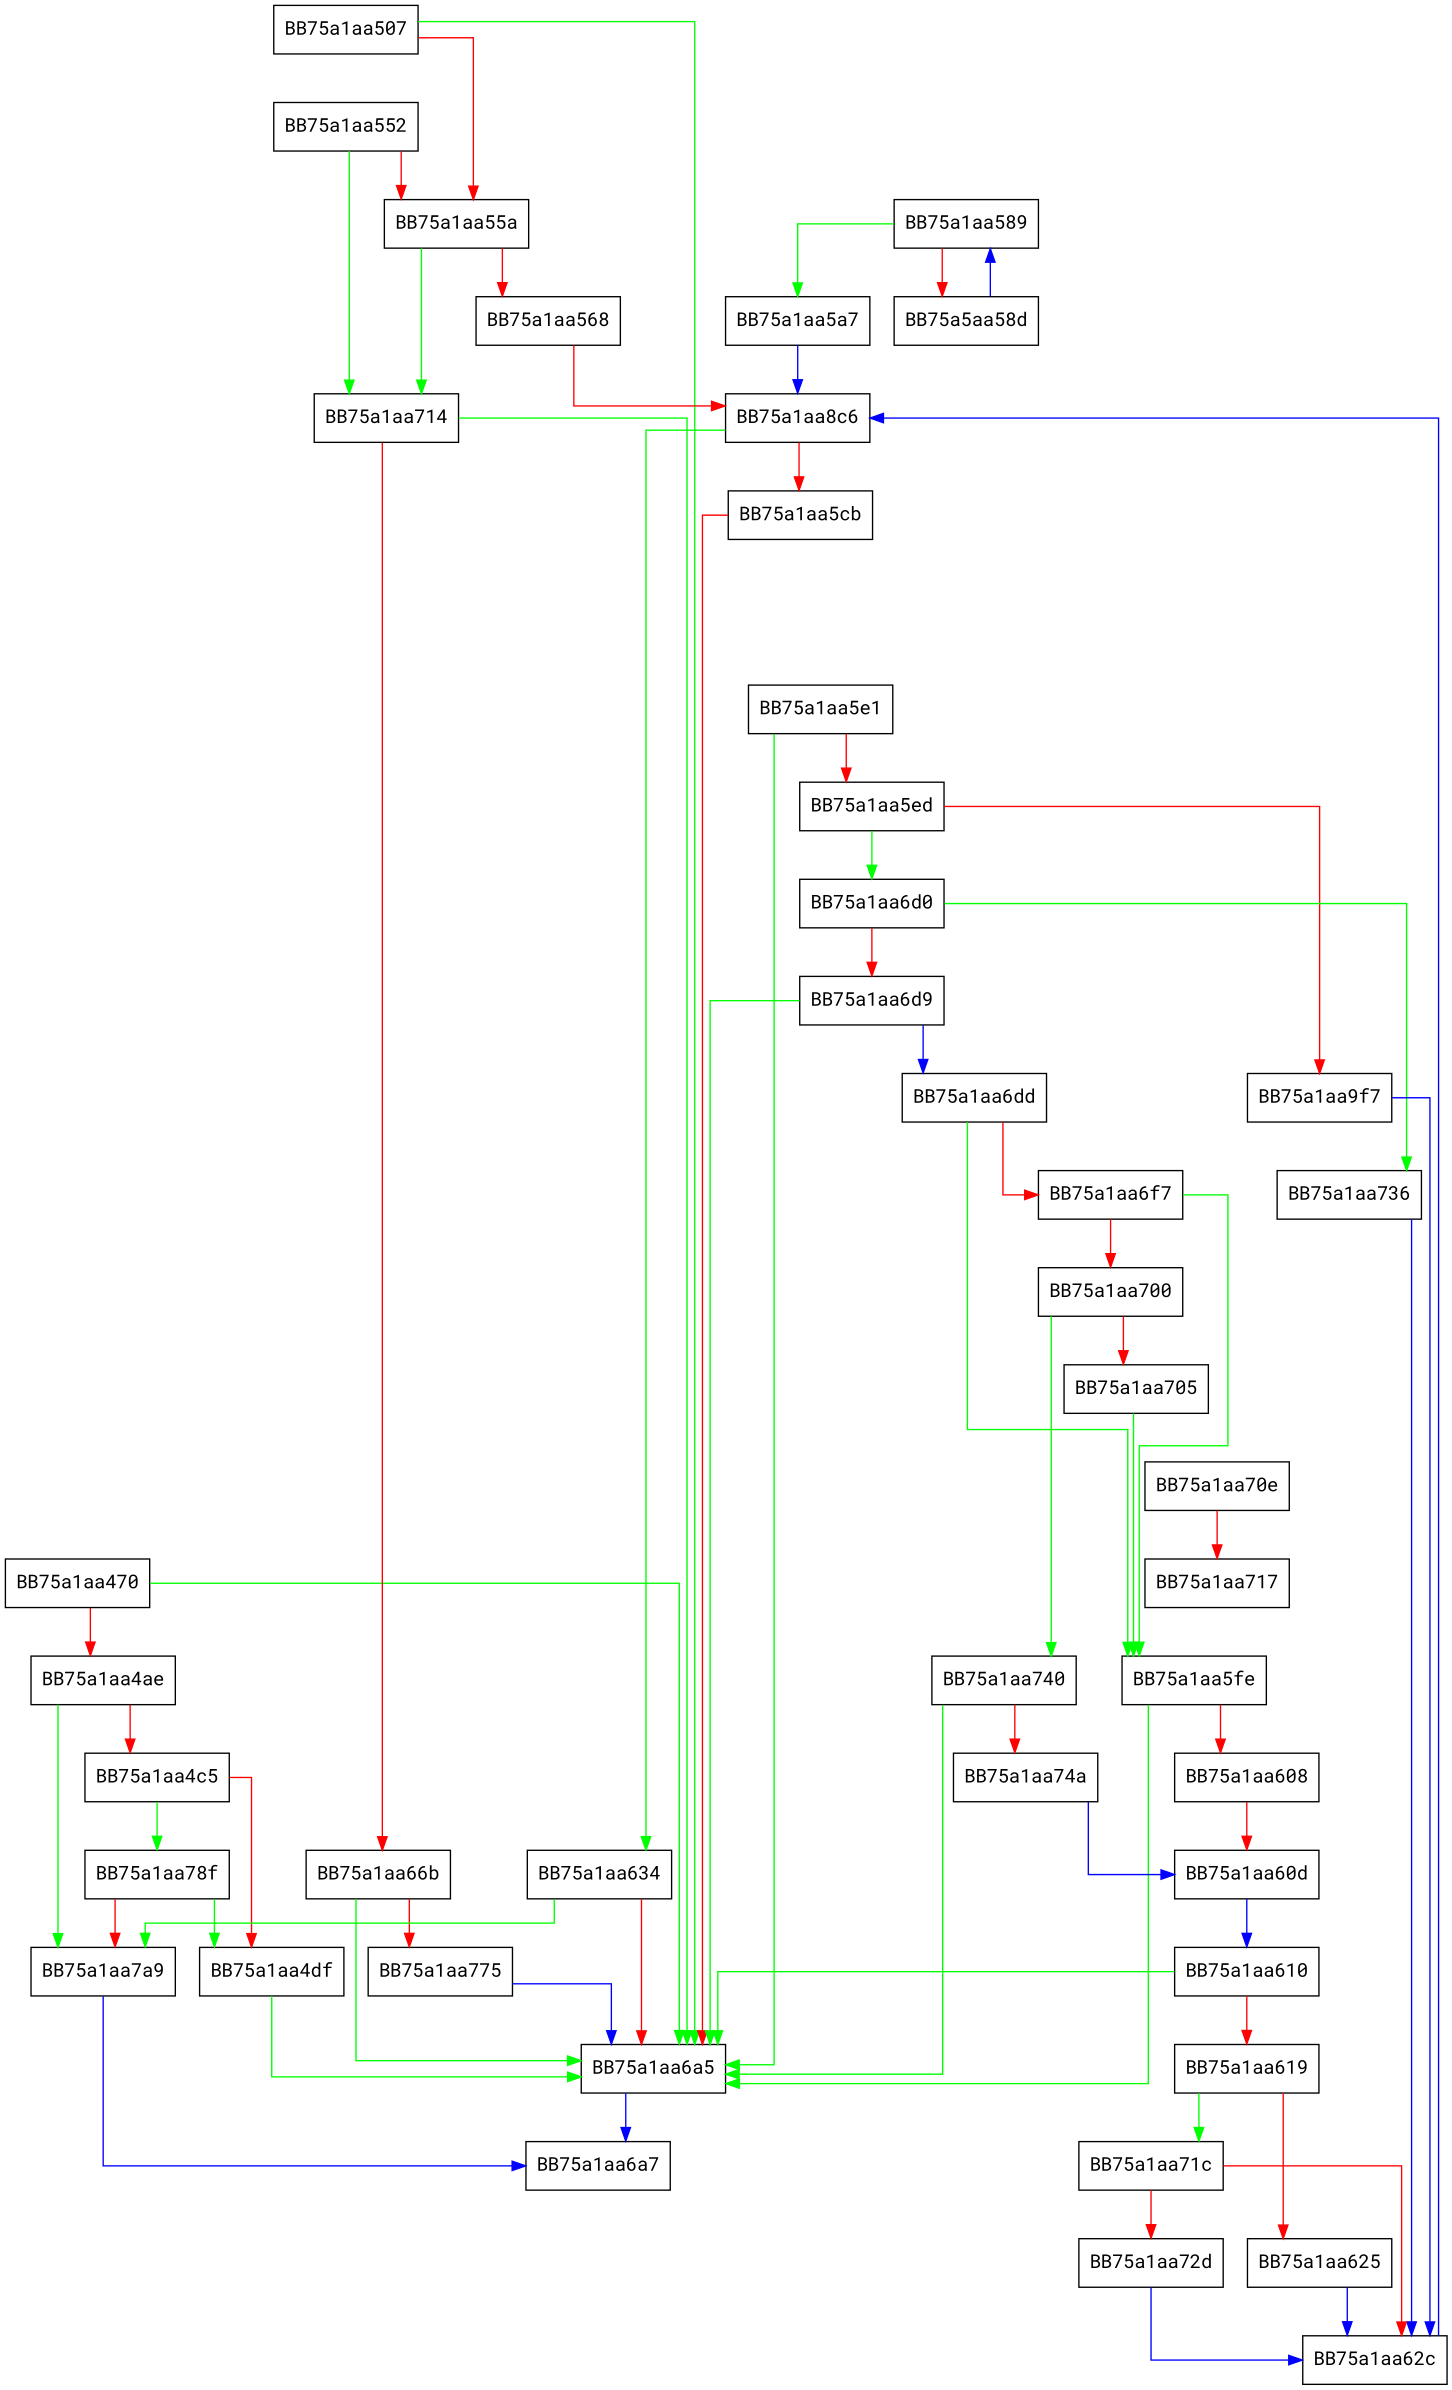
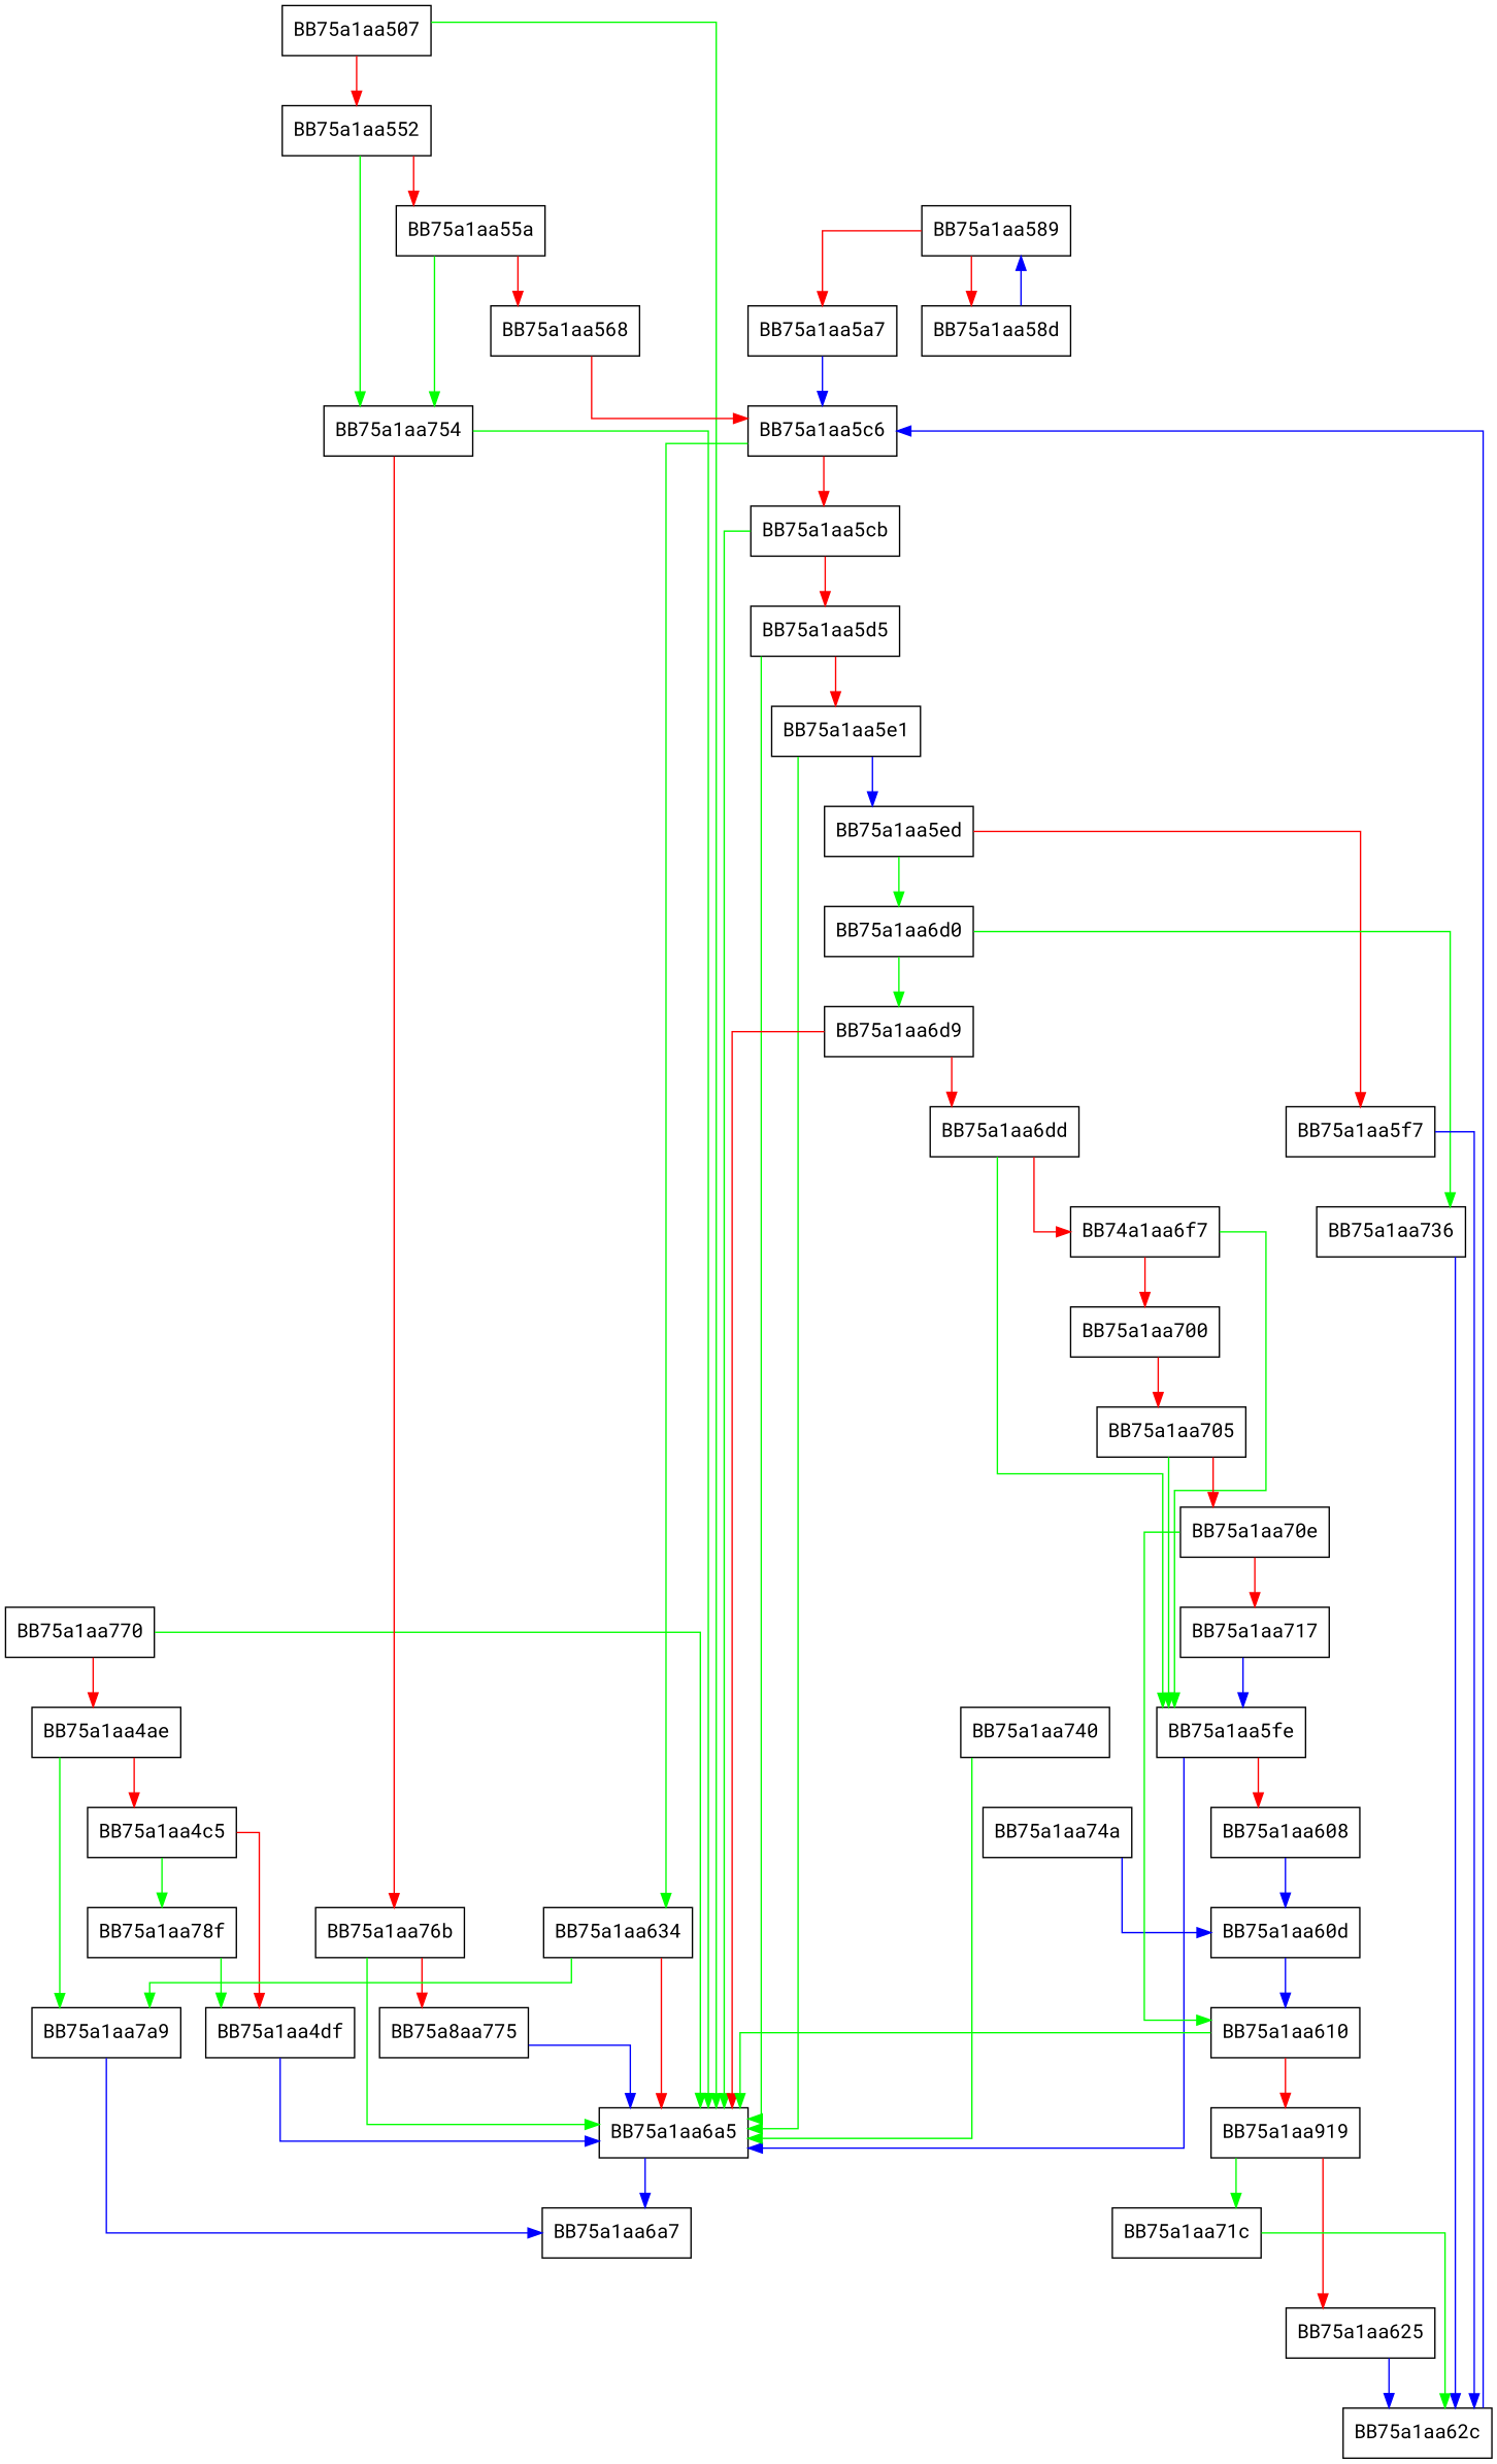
  digraph {
    fontname="Roboto Mono"
    splines=ortho
    node [fontname="Roboto Mono" shape=box]
    edge [color=green fontname="Roboto Mono"]
-   BB75a1aa470
+   BB75a1aa470 [label=BB75a1aa770]
    BB75a1aa6a5
    BB75a1aa4ae
    BB75a1aa6a7
    BB75a1aa7a9
    BB75a1aa4c5
    BB75a1aa78f
    BB75a1aa4df
    BB75a1aa507
    BB75a1aa552
-   BB75a1aa754 [label=BB75a1aa714]
+   BB75a1aa754
    BB75a1aa55a
-   BB75a1aa76b [label=BB75a1aa66b]
+   BB75a1aa76b
    BB75a1aa568
-   BB75a1aa775
-   BB75a1aa5c6 [label=BB75a1aa8c6]
+   BB75a1aa775 [label=BB75a8aa775]
+   BB75a1aa5c6
    BB75a1aa589
    BB75a1aa5a7
-   BB75a1aa58d [label=BB75a5aa58d]
+   BB75a1aa58d
    BB75a1aa634
    BB75a1aa5cb
+   BB75a1aa5d5
    BB75a1aa5e1
    BB75a1aa5ed
    BB75a1aa6d0
-   BB75a1aa5f7 [label=BB75a1aa9f7]
+   BB75a1aa5f7
    BB75a1aa736
    BB75a1aa6d9
    BB75a1aa62c
    BB75a1aa6dd
    BB75a1aa5fe
    BB75a1aa608
    BB75a1aa60d
    BB75a1aa610
-   BB75a1aa619
+   BB75a1aa619 [label=BB75a1aa919]
    BB75a1aa71c
    BB75a1aa625
-   BB75a1aa72d
-   BB75a1aa6f7
+   BB75a1aa6f7 [label=BB74a1aa6f7]
    BB75a1aa700
    BB75a1aa740
    BB75a1aa705
    BB75a1aa74a
    BB75a1aa70e
    BB75a1aa717
    BB75a1aa470 -> BB75a1aa6a5
    BB75a1aa470 -> BB75a1aa4ae [color=red]
    BB75a1aa6a5 -> BB75a1aa6a7 [color=blue]
    BB75a1aa4ae -> BB75a1aa7a9
    BB75a1aa4ae -> BB75a1aa4c5 [color=red]
    BB75a1aa7a9 -> BB75a1aa6a7 [color=blue]
    BB75a1aa4c5 -> BB75a1aa78f
    BB75a1aa4c5 -> BB75a1aa4df [color=red]
-   BB75a1aa78f -> BB75a1aa7a9 [color=red]
    BB75a1aa78f -> BB75a1aa4df
-   BB75a1aa4df -> BB75a1aa6a5
+   BB75a1aa4df -> BB75a1aa6a5 [color=blue]
    BB75a1aa507 -> BB75a1aa6a5
-   BB75a1aa507 -> BB75a1aa55a [color=red]
+   BB75a1aa507 -> BB75a1aa552 [color=red]
    BB75a1aa552 -> BB75a1aa754
    BB75a1aa552 -> BB75a1aa55a [color=red]
    BB75a1aa754 -> BB75a1aa6a5
    BB75a1aa754 -> BB75a1aa76b [color=red]
    BB75a1aa55a -> BB75a1aa754
    BB75a1aa55a -> BB75a1aa568 [color=red]
    BB75a1aa76b -> BB75a1aa6a5
    BB75a1aa76b -> BB75a1aa775 [color=red]
    BB75a1aa568 -> BB75a1aa5c6 [color=red]
    BB75a1aa775 -> BB75a1aa6a5 [color=blue]
    BB75a1aa5c6 -> BB75a1aa634
    BB75a1aa5c6 -> BB75a1aa5cb [color=red]
-   BB75a1aa589 -> BB75a1aa5a7
+   BB75a1aa589 -> BB75a1aa5a7 [color=red]
    BB75a1aa589 -> BB75a1aa58d [color=red]
    BB75a1aa5a7 -> BB75a1aa5c6 [color=blue]
    BB75a1aa58d -> BB75a1aa589 [color=blue]
    BB75a1aa634 -> BB75a1aa6a5 [color=red]
    BB75a1aa634 -> BB75a1aa7a9
-   BB75a1aa5cb -> BB75a1aa6a5 [color=red]
+   BB75a1aa5cb -> BB75a1aa6a5
+   BB75a1aa5cb -> BB75a1aa5d5 [color=red]
+   BB75a1aa5d5 -> BB75a1aa6a5
+   BB75a1aa5d5 -> BB75a1aa5e1 [color=red]
    BB75a1aa5e1 -> BB75a1aa6a5
-   BB75a1aa5e1 -> BB75a1aa5ed [color=red]
+   BB75a1aa5e1 -> BB75a1aa5ed [color=blue]
    BB75a1aa5ed -> BB75a1aa6d0
    BB75a1aa5ed -> BB75a1aa5f7 [color=red]
    BB75a1aa6d0 -> BB75a1aa736
-   BB75a1aa6d0 -> BB75a1aa6d9 [color=red]
+   BB75a1aa6d0 -> BB75a1aa6d9
    BB75a1aa5f7 -> BB75a1aa62c [color=blue]
    BB75a1aa736 -> BB75a1aa62c [color=blue]
-   BB75a1aa6d9 -> BB75a1aa6a5
-   BB75a1aa6d9 -> BB75a1aa6dd [color=blue]
+   BB75a1aa6d9 -> BB75a1aa6a5 [color=red]
+   BB75a1aa6d9 -> BB75a1aa6dd [color=red]
    BB75a1aa62c -> BB75a1aa5c6 [color=blue]
    BB75a1aa6dd -> BB75a1aa5fe
    BB75a1aa6dd -> BB75a1aa6f7 [color=red]
-   BB75a1aa5fe -> BB75a1aa6a5
+   BB75a1aa5fe -> BB75a1aa6a5 [color=blue]
    BB75a1aa5fe -> BB75a1aa608 [color=red]
-   BB75a1aa608 -> BB75a1aa60d [color=red]
+   BB75a1aa608 -> BB75a1aa60d [color=blue]
    BB75a1aa60d -> BB75a1aa610 [color=blue]
    BB75a1aa610 -> BB75a1aa6a5
    BB75a1aa610 -> BB75a1aa619 [color=red]
    BB75a1aa619 -> BB75a1aa71c
    BB75a1aa619 -> BB75a1aa625 [color=red]
-   BB75a1aa71c -> BB75a1aa62c [color=red]
-   BB75a1aa71c -> BB75a1aa72d [color=red]
+   BB75a1aa71c -> BB75a1aa62c
    BB75a1aa625 -> BB75a1aa62c [color=blue]
-   BB75a1aa72d -> BB75a1aa62c [color=blue]
    BB75a1aa6f7 -> BB75a1aa5fe
    BB75a1aa6f7 -> BB75a1aa700 [color=red]
-   BB75a1aa700 -> BB75a1aa740
    BB75a1aa700 -> BB75a1aa705 [color=red]
    BB75a1aa740 -> BB75a1aa6a5
-   BB75a1aa740 -> BB75a1aa74a [color=red]
    BB75a1aa705 -> BB75a1aa5fe
+   BB75a1aa705 -> BB75a1aa70e [color=red]
    BB75a1aa74a -> BB75a1aa60d [color=blue]
+   BB75a1aa70e -> BB75a1aa610
    BB75a1aa70e -> BB75a1aa717 [color=red]
+   BB75a1aa717 -> BB75a1aa5fe [color=blue]
  }
